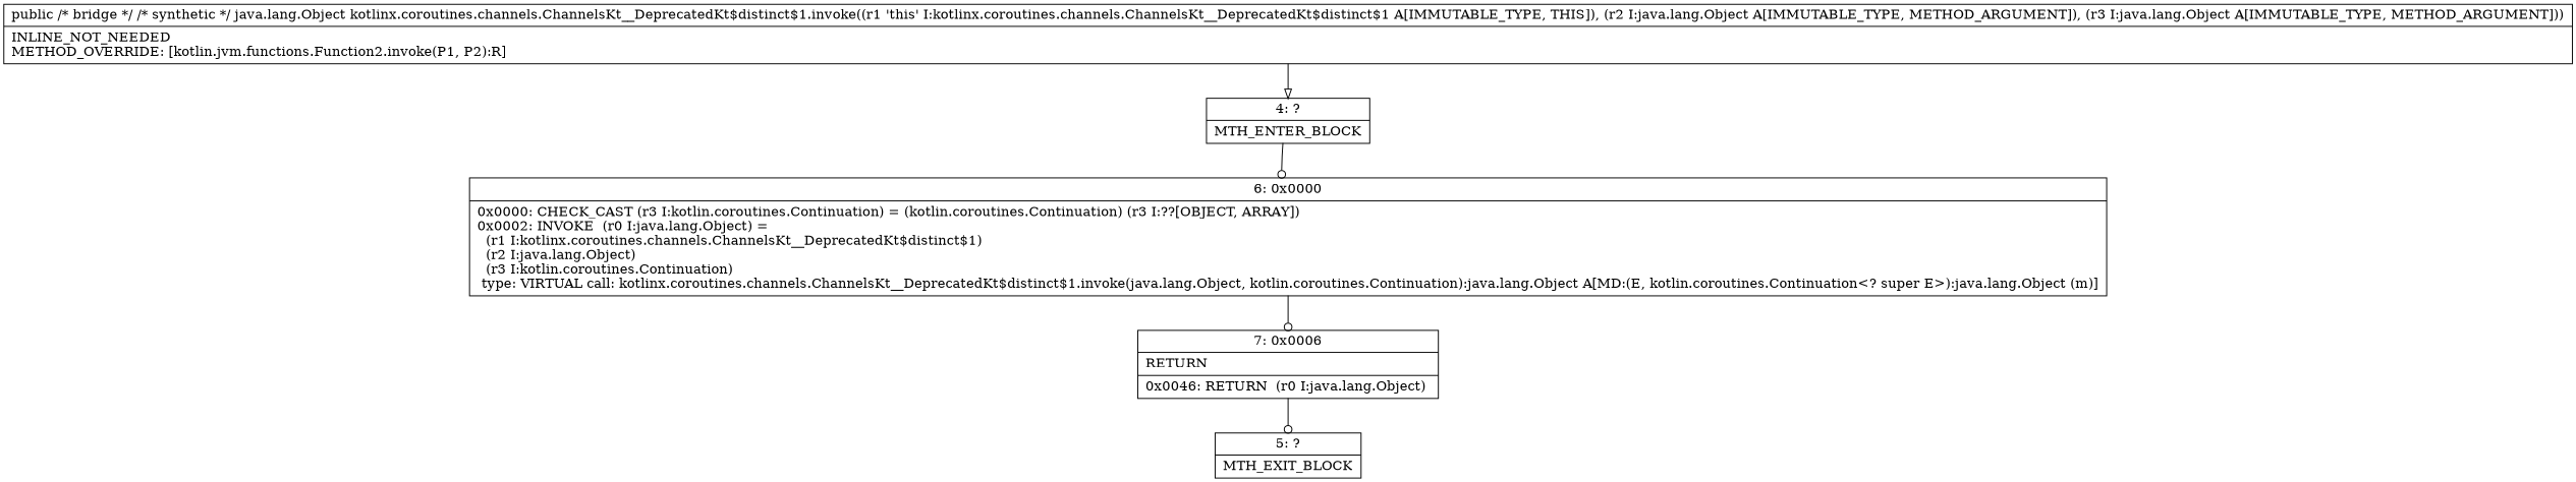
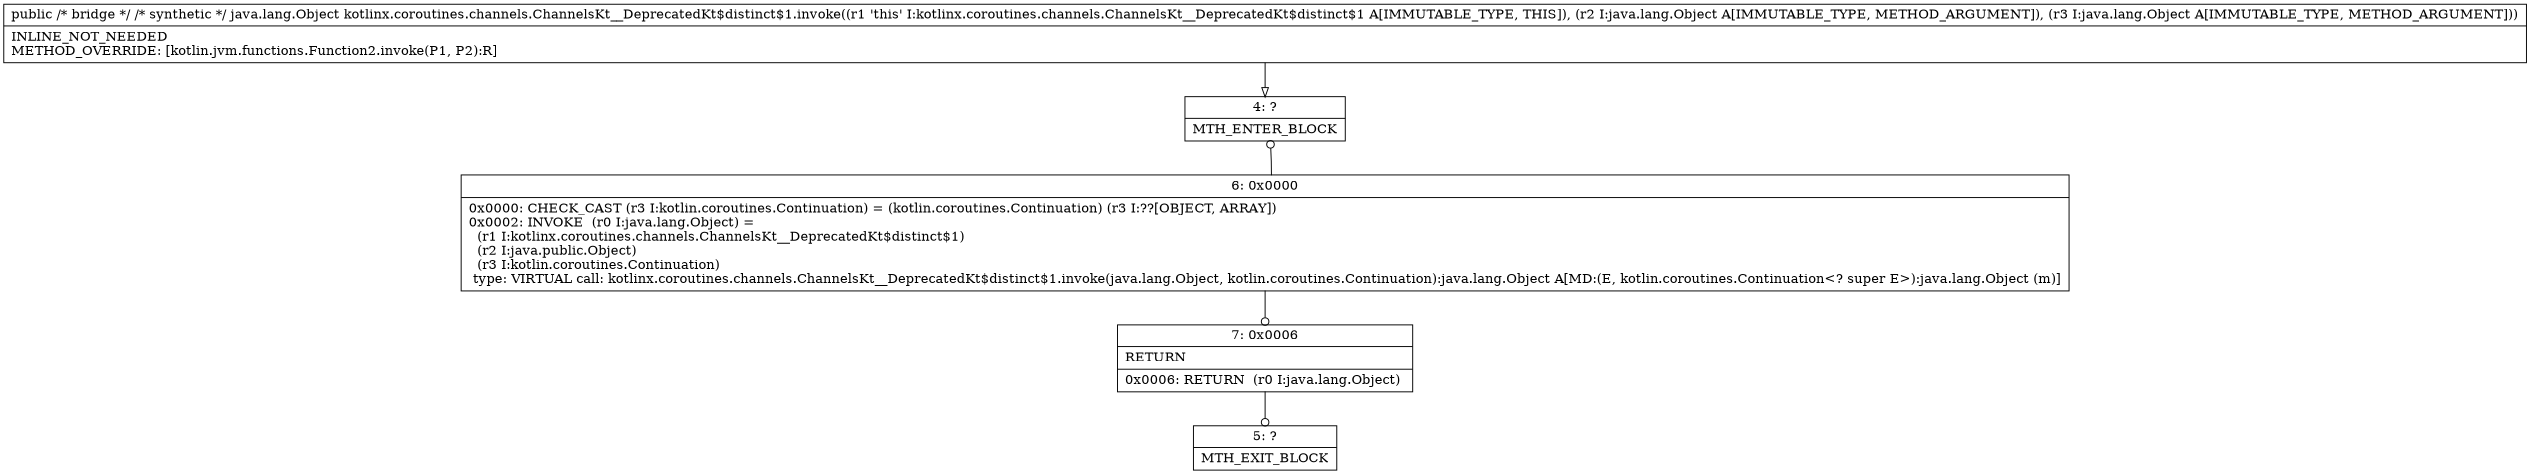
  digraph {
    node [shape=record]
    edge [arrowhead=odot]
    n1 [label="{4\:\ ?|MTH_ENTER_BLOCK\l}"]
-   n2 [label="{6\:\ 0x0000|0x0000: CHECK_CAST (r3 I:kotlin.coroutines.Continuation) = (kotlin.coroutines.Continuation) (r3 I:??[OBJECT, ARRAY]) \l0x0002: INVOKE  (r0 I:java.lang.Object) = \l  (r1 I:kotlinx.coroutines.channels.ChannelsKt__DeprecatedKt$distinct$1)\l  (r2 I:java.lang.Object)\l  (r3 I:kotlin.coroutines.Continuation)\l type: VIRTUAL call: kotlinx.coroutines.channels.ChannelsKt__DeprecatedKt$distinct$1.invoke(java.lang.Object, kotlin.coroutines.Continuation):java.lang.Object A[MD:(E, kotlin.coroutines.Continuation\<? super E\>):java.lang.Object (m)]\l}"]
-   n3 [label="{7\:\ 0x0006|RETURN\l|0x0046: RETURN  (r0 I:java.lang.Object) \l}"]
+   n2 [label="{6\:\ 0x0000|0x0000: CHECK_CAST (r3 I:kotlin.coroutines.Continuation) = (kotlin.coroutines.Continuation) (r3 I:??[OBJECT, ARRAY]) \l0x0002: INVOKE  (r0 I:java.lang.Object) = \l  (r1 I:kotlinx.coroutines.channels.ChannelsKt__DeprecatedKt$distinct$1)\l  (r2 I:java.public.Object)\l  (r3 I:kotlin.coroutines.Continuation)\l type: VIRTUAL call: kotlinx.coroutines.channels.ChannelsKt__DeprecatedKt$distinct$1.invoke(java.lang.Object, kotlin.coroutines.Continuation):java.lang.Object A[MD:(E, kotlin.coroutines.Continuation\<? super E\>):java.lang.Object (m)]\l}"]
+   n3 [label="{7\:\ 0x0006|RETURN\l|0x0006: RETURN  (r0 I:java.lang.Object) \l}"]
    n4 [label="{5\:\ ?|MTH_EXIT_BLOCK\l}"]
    n5 [label="{public \/* bridge *\/ \/* synthetic *\/ java.lang.Object kotlinx.coroutines.channels.ChannelsKt__DeprecatedKt$distinct$1.invoke((r1 'this' I:kotlinx.coroutines.channels.ChannelsKt__DeprecatedKt$distinct$1 A[IMMUTABLE_TYPE, THIS]), (r2 I:java.lang.Object A[IMMUTABLE_TYPE, METHOD_ARGUMENT]), (r3 I:java.lang.Object A[IMMUTABLE_TYPE, METHOD_ARGUMENT]))  | INLINE_NOT_NEEDED\lMETHOD_OVERRIDE: [kotlin.jvm.functions.Function2.invoke(P1, P2):R]\l}"]
-   n1 -> n2
+   n2 -> n1
    n2 -> n3
    n3 -> n4
    n5 -> n1 [arrowhead=onormal]
  }
